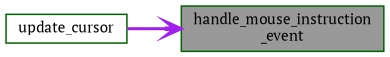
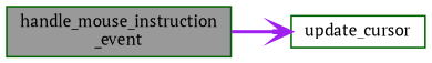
  digraph {
    rankdir=LR
    fontname="PT Serif"
    node [color=darkgreen fontname="PT Serif" fontsize=10 shape=box style=filled]
    n1 [fillcolor=grey60 fontcolor=black height=0.2 label="handle_mouse_instruction\l_event" width=0.4]
    n2 [fillcolor=white height=0.2 label=update_cursor width=0.4]
-   n2 -> n1 [color=purple fontname="PT Serif" fontsize=10 labelfontname=Helvetica labelfontsize=10 style=bold arrowhead=vee]
+   n1 -> n2 [color=purple fontname="PT Serif" fontsize=10 labelfontname=Helvetica labelfontsize=10 style=bold arrowhead=vee]
  }
